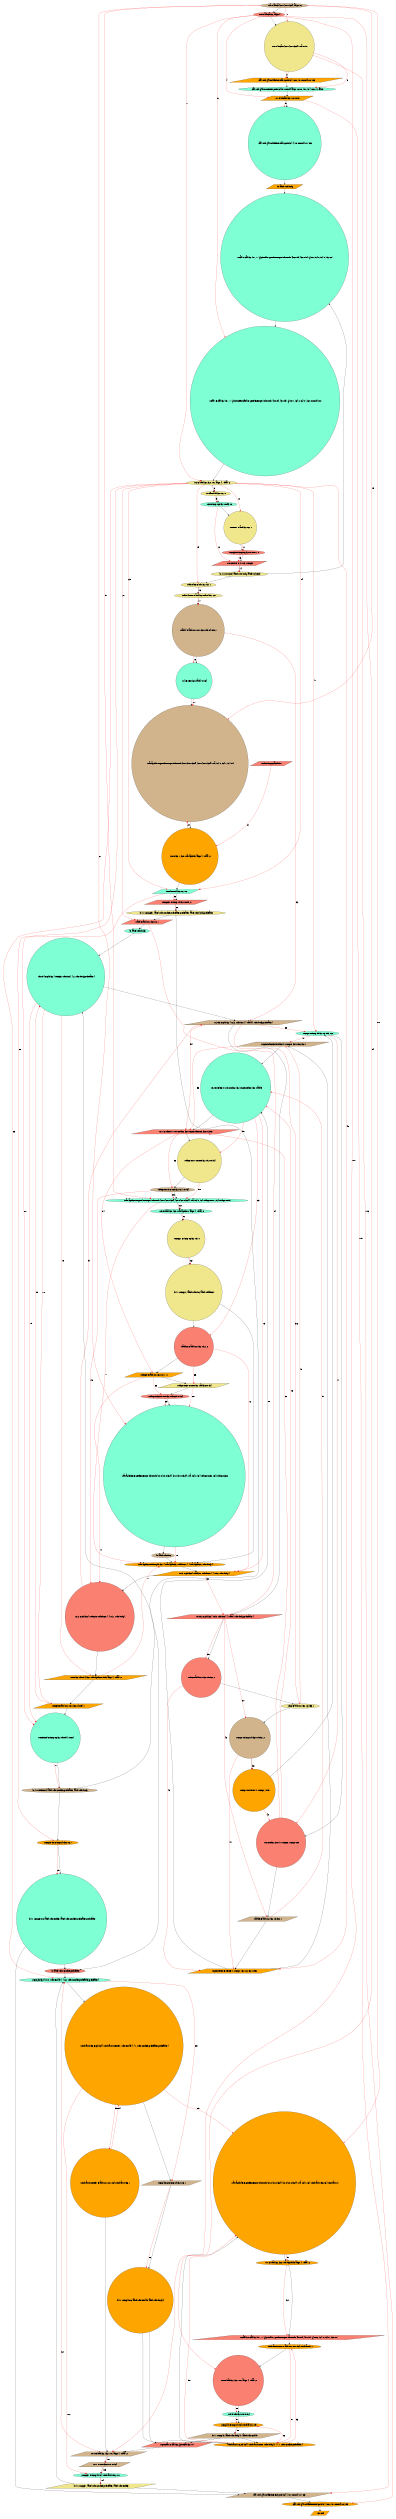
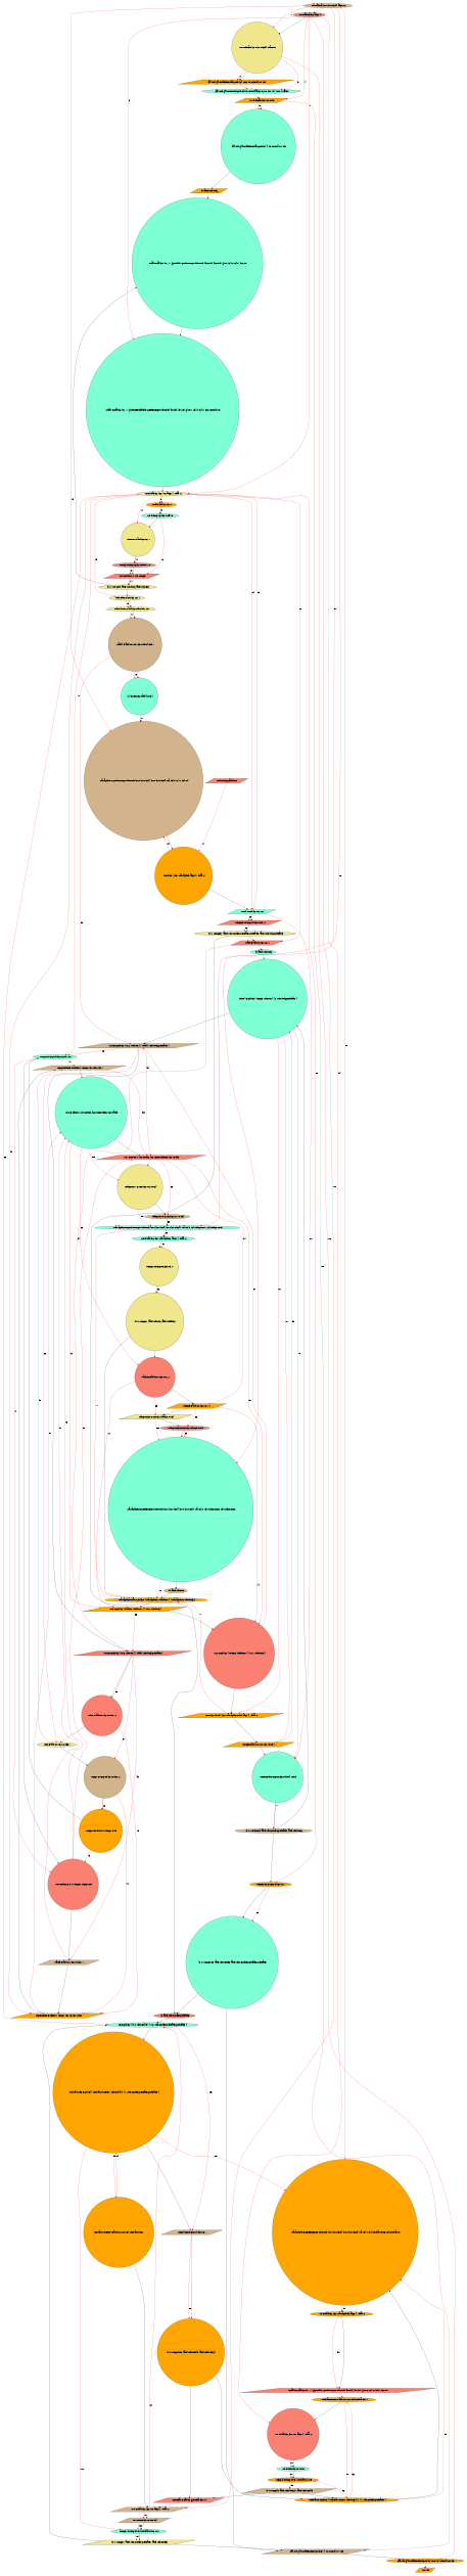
  digraph {
    node [fillcolor=orange shape=ellipse style=filled]
    edge [arrowhead=box color=red]
    n1 [fillcolor=tan label="  %a = alloca [20 x [20 x i32]], align 16"]
    n2 [fillcolor=salmon label="  %n = alloca i32, align 4"]
    n3 [fillcolor=khaki label="  %0 = bitcast [20 x [20 x i32]]* %a to i8*" shape=circle]
    n4 [fillcolor=tan label="  %arrayidx5 = getelementptr inbounds [20 x [20 x i32]], [20 x [20 x i32]]* %a, i64 0, i64 1, i64 %4" shape=circle]
    n5 [fillcolor=aquamarine label="  %arrayidx20 = getelementptr inbounds [20 x [20 x i32]], [20 x [20 x i32]]* %a, i64 0, i64 %idxprom17, i64 %idxprom19"]
    n6 [fillcolor=aquamarine label="  %arrayidx33 = getelementptr inbounds [20 x [20 x i32]], [20 x [20 x i32]]* %a, i64 0, i64 %idxprom30, i64 %idxprom32" shape=circle]
    n7 [label="  %arrayidx45 = getelementptr inbounds [20 x [20 x i32]], [20 x [20 x i32]]* %a, i64 0, i64 %indvars.iv96, i64 %indvars.iv" shape=circle]
    n8 [label="  %1 = bitcast i32* %n to i8*" shape=parallelogram]
    n9 [fillcolor=aquamarine label="  %call1 = call i32 (i8*, ...) @__isoc99_scanf(i8* getelementptr inbounds ([3 x i8], [3 x i8]* @.str.1, i64 0, i64 0), i32* nonnull %n)" shape=circle]
    n10 [fillcolor=khaki label="  %2 = load i32, i32* %n, align 4, !tbaa !2"]
    n11 [fillcolor=salmon label="  %8 = load i32, i32* %n, align 4, !tbaa !2" shape=circle]
    n12 [fillcolor=tan label="  %10 = load i32, i32* %n, align 4, !tbaa !2" shape=parallelogram]
    n13 [label="  call void @llvm.lifetime.start.p0i8(i64 1600, i8* nonnull %0) #3" shape=parallelogram]
    n14 [fillcolor=aquamarine label="  call void @llvm.memset.p0i8.i64(i8* nonnull align 16 %0, i8 0, i64 1600, i1 false)"]
    n15 [label="  call void @llvm.lifetime.end.p0i8(i64 1600, i8* nonnull %0) #3"]
    n16 [label="  store i32 1, i32* %arrayidx5, align 4, !tbaa !2" shape=circle]
    n17 [fillcolor=aquamarine label="  %5 = load i32, i32* %arrayidx20, align 4, !tbaa !2"]
    n18 [label="  %arrayidx20.sink = phi i32* [ %arrayidx33, %if.else27 ], [ %arrayidx20, %for.body ]"]
    n19 [fillcolor=tan label="  br label %for.inc"]
    n20 [label="  %7 = load i32, i32* %arrayidx45, align 4, !tbaa !2"]
    n21 [fillcolor=aquamarine label="  call void @llvm.lifetime.start.p0i8(i64 4, i8* nonnull %1) #3" shape=circle]
    n22 [fillcolor=tan label="  call void @llvm.lifetime.end.p0i8(i64 4, i8* nonnull %1) #3" shape=parallelogram]
-   n23 [fillcolor=khaki label="  %.off = add i32 %2, -1"]
+   n23 [label="  %.off = add i32 %2, -1"]
    n24 [fillcolor=khaki label="  %rem81 = and i32 %2, 1" shape=circle]
    n25 [fillcolor=khaki label="  %div8485 = lshr i32 %2, 1"]
    n26 [fillcolor=aquamarine label="  %mul = mul i32 %2, %2" shape=parallelogram]
    n27 [fillcolor=salmon label="  %add = add nsw i32 %2, 1" shape=parallelogram]
    n28 [label="  %cmp3788 = icmp slt i32 %2, 1"]
    n29 [fillcolor=aquamarine label="  %cmp8 = icmp slt i32 %j.093, %2"]
    n30 [label="  %spec.select = select i1 %cmp7, i32 %2, i32 %dec" shape=parallelogram]
    n31 [fillcolor=aquamarine label="  %6 = phi i32 [ %10, %for.end49 ], [ %2, %for.cond39.preheader.preheader ]"]
    n32 [fillcolor=aquamarine label="  %9 = sext i32 %8 to i64"]
    n33 [fillcolor=tan label="  %11 = sext i32 %10 to i64" shape=parallelogram]
    n34 [label="  ret void" shape=parallelogram]
    n35 [label="  br label %do.body" shape=parallelogram]
    n36 [fillcolor=aquamarine label="  %call = call i32 (i8*, ...) @printf(i8* getelementptr inbounds ([36 x i8], [36 x i8]* @.str, i64 0, i64 0), i32 20)" shape=circle]
    n37 [fillcolor=aquamarine label="  %3 = icmp ugt i32 %.off, 18"]
    n38 [fillcolor=salmon label="  %cmp3 = icmp eq i32 %rem81, 0"]
    n39 [fillcolor=khaki label="  %div84.zext = and i32 %div8485, 127"]
    n40 [fillcolor=salmon label="  %cmp691 = icmp ult i32 %mul, 2" shape=parallelogram]
    n41 [fillcolor=aquamarine label="  %exitcond = icmp eq i32 %k.094, %mul" shape=circle]
    n42 [fillcolor=aquamarine label="  br label %for.body"]
    n43 [fillcolor=salmon label="  %i.092 = phi i32 [ %i.3, %for.inc ], [ %add, %for.body.preheader ]" shape=parallelogram]
    n44 [fillcolor=aquamarine label="  br i1 %cmp3788, label %for.end53, label %for.cond39.preheader.preheader" shape=circle]
    n45 [fillcolor=tan label="  %spec.select83 = select i1 %cmp8, i32 %inc, i32 1" shape=parallelogram]
    n46 [fillcolor=salmon label="  %or.cond82 = or i1 %cmp8, %cmp7.not" shape=circle]
    n47 [fillcolor=aquamarine label="  %i.2 = select i1 %or.cond82, i32 %spec.select, i32 %add9" shape=circle]
    n48 [label="  %indvars.iv96 = phi i64 [ %indvars.iv.next97, %for.end49 ], [ 1, %for.cond39.preheader.preheader ]" shape=circle]
    n49 [fillcolor=tan label="  %cmp4086 = icmp slt i32 %6, 1" shape=parallelogram]
    n50 [fillcolor=salmon label="  %or.cond = or i1 %3, %cmp3" shape=parallelogram]
    n51 [fillcolor=khaki label="  br i1 %or.cond, label %do.body, label %do.end"]
    n52 [fillcolor=tan label="  %add4 = add nuw nsw i32 %div84.zext, 1" shape=circle]
    n53 [fillcolor=aquamarine label="  %4 = zext i32 %add4 to i64" shape=circle]
    n54 [fillcolor=tan label="  %j.093 = phi i32 [ %j.2, %for.inc ], [ %add4, %for.body.preheader ]" shape=parallelogram]
    n55 [fillcolor=khaki label="  %inc = add nsw i32 %j.093, 1"]
    n56 [fillcolor=salmon label="  %j.1 = select i1 %or.cond82, i32 %spec.select83, i32 %j.093" shape=parallelogram]
    n57 [fillcolor=khaki label="  br i1 %cmp691, label %for.cond39.preheader.preheader, label %for.body.preheader"]
    n58 [fillcolor=tan label="  br i1 %exitcond, label %for.cond36.preheader, label %for.body"]
    n59 [fillcolor=salmon label="  br label %for.cond39.preheader"]
    n60 [fillcolor=aquamarine label="  %k.094 = phi i32 [ %inc35, %for.inc ], [ 2, %for.body.preheader ]" shape=circle]
    n61 [fillcolor=salmon label="  %dec = add nsw i32 %i.092, -1" shape=circle]
    n62 [fillcolor=tan label="  %cmp7 = icmp slt i32 %i.092, 2" shape=circle]
    n63 [fillcolor=tan label="  %add9 = add nsw i32 %i.092, 1" shape=parallelogram]
    n64 [label="  store i32 %k.094, i32* %arrayidx20.sink, align 4, !tbaa !2" shape=parallelogram]
    n65 [label="  %inc35 = add nuw nsw i32 %k.094, 1" shape=parallelogram]
    n66 [fillcolor=khaki label="  %idxprom17 = sext i32 %i.2 to i64" shape=circle]
    n67 [fillcolor=tan label="  %idxprom19 = sext i32 %j.1 to i64"]
    n68 [label="  %dec29 = add nsw i32 %j.1, -1" shape=parallelogram]
    n69 [fillcolor=salmon label="  %j.2 = phi i32 [ %dec29, %if.else27 ], [ %j.1, %for.body ]" shape=circle]
    n70 [label="  %cmp7.not = xor i1 %cmp7, true" shape=circle]
    n71 [fillcolor=salmon label="  %add28 = add nsw i32 %i.2, 2" shape=circle]
    n72 [label="  %i.3 = phi i32 [ %add28, %if.else27 ], [ %i.2, %for.body ]" shape=parallelogram]
    n73 [fillcolor=khaki label="  %idxprom30 = sext i32 %add28 to i64" shape=parallelogram]
    n74 [fillcolor=salmon label="  %idxprom32 = sext i32 %dec29 to i64"]
    n75 [fillcolor=khaki label="  %cmp21 = icmp eq i32 %5, 0" shape=circle]
    n76 [fillcolor=khaki label="  br i1 %cmp21, label %for.inc, label %if.else27" shape=circle]
    n77 [label="  %indvars.iv.next97 = add nuw nsw i64 %indvars.iv96, 1" shape=circle]
    n78 [fillcolor=aquamarine label="  %cmp37 = icmp slt i64 %indvars.iv96, %11"]
    n79 [label="  br i1 %cmp4086, label %for.end49, label %for.body41" shape=circle]
    n80 [fillcolor=khaki label="  br i1 %cmp37, label %for.cond39.preheader, label %for.end53" shape=parallelogram]
    n81 [label="  %indvars.iv = phi i64 [ %indvars.iv.next, %for.body41 ], [ 1, %for.cond39.preheader ]"]
    n82 [fillcolor=salmon label="  %putchar = call i32 @putchar(i32 10)" shape=parallelogram]
    n83 [label="  %indvars.iv.next = add nuw nsw i64 %indvars.iv, 1"]
    n84 [label="  %cmp40 = icmp slt i64 %indvars.iv, %9"]
    n85 [fillcolor=tan label="  br i1 %cmp40, label %for.body41, label %for.end49" shape=parallelogram]
    n86 [fillcolor=salmon label="  %call46 = call i32 (i8*, ...) @printf(i8* getelementptr inbounds ([5 x i8], [5 x i8]* @.str.2, i64 0, i64 0), i32 %7)" shape=parallelogram]
    Node0x56222a39be90 [fillcolor=salmon shape=parallelogram]
    n1 -> n2 [arrowhead=vee color=""]
    n1 -> n3 [arrowhead=vee label=1]
    n1 -> n4 [arrowhead=vee label=19]
    n1 -> n5 [label=57]
    n1 -> n6 [label=67]
    n1 -> n7 [arrowhead=vee label=88]
    n2 -> n3 [color=""]
    n2 -> n8 [arrowhead=diamond label=4]
    n2 -> n9 [arrowhead=vee label=6]
    n2 -> n10 [label=7]
    n2 -> n11 [arrowhead=diamond label=94]
    n2 -> n12 [label=100]
    n3 -> n13 [color=""]
    n3 -> n13 [label=2]
    n3 -> n14 [label=3]
    n3 -> n15 [arrowhead=vee label=106]
    n4 -> n16 [arrowhead=diamond color=""]
    n5 -> n17 [color=""]
    n5 -> n17 [arrowhead=diamond label=60]
    n5 -> n18 [arrowhead=vee label=71]
    n6 -> n18 [label=70]
    n6 -> n19 [color=""]
    n7 -> n20 [arrowhead=diamond color=""]
    n7 -> n20 [arrowhead=vee label=91]
    n8 -> n21 [color=""]
    n8 -> n21 [arrowhead=vee label=5]
    n8 -> n22 [label=105]
    n9 -> n10 [arrowhead=vee color=""]
    n10 -> n23 [color=""]
    n10 -> n23 [arrowhead=diamond label=8]
    n10 -> n24 [arrowhead=diamond label=10]
    n10 -> n25 [arrowhead=vee label=15]
    n10 -> n26 [arrowhead=vee label=23]
    n10 -> n26 [label=24]
    n10 -> n27 [label=27]
    n10 -> n28 [arrowhead=vee label=28]
    n10 -> n29 [label=40]
    n10 -> n30 [label=45]
    n10 -> n31 [arrowhead=vee label=83]
    n11 -> n32 [color=""]
    n11 -> n32 [arrowhead=diamond label=95]
    n12 -> n31 [label=82]
    n12 -> n33 [arrowhead=vee color=""]
    n12 -> n33 [label=101]
    n13 -> n14 [arrowhead=vee color=""]
    n14 -> n8 [color=""]
    n15 -> n34 [color=""]
    n16 -> n4 [label=22]
    n16 -> n26 [color=""]
    n17 -> n75 [color=""]
    n17 -> n75 [arrowhead=vee label=61]
    n18 -> n72 [arrowhead=diamond color=""]
    n19 -> n18 [arrowhead=vee color=""]
    n20 -> n86 [color=""]
    n20 -> n86 [arrowhead=vee label=92]
    n21 -> n35 [arrowhead=vee color=""]
    n22 -> n15 [arrowhead=vee color=""]
    n23 -> n37 [color=""]
    n23 -> n37 [arrowhead=diamond label=9]
    n24 -> n38 [arrowhead=diamond color=""]
    n24 -> n38 [label=11]
    n25 -> n39 [color=""]
    n25 -> n39 [arrowhead=vee label=16]
    n26 -> n40 [color=""]
    n26 -> n40 [label=25]
    n26 -> n41 [label=80]
    n27 -> n42 [color=""]
    n27 -> n43 [arrowhead=diamond label=34]
    n28 -> n44 [arrowhead=diamond color=""]
    n28 -> n44 [label=29]
    n29 -> n45 [arrowhead=diamond label=47]
    n29 -> n46 [arrowhead=vee color=""]
    n29 -> n46 [arrowhead=vee label=41]
    n30 -> n45 [arrowhead=vee color=""]
-   n30 -> n47 [color=black label=50]
+   n30 -> n47 [label=50]
    n31 -> n48 [arrowhead=vee color=""]
    n31 -> n49 [label=85]
    n32 -> n84 [color=""]
    n32 -> n84 [arrowhead=diamond label=97]
    n33 -> n78 [color=""]
    n33 -> n78 [arrowhead=vee label=103]
    n35 -> n36 [arrowhead=diamond color=""]
    n36 -> n9 [arrowhead=diamond color=""]
    n37 -> n24 [arrowhead=vee color=""]
    n37 -> n50 [label=12]
    n38 -> n50 [arrowhead=vee color=""]
    n38 -> n50 [label=13]
    n39 -> n52 [color=""]
    n39 -> n52 [label=17]
    n40 -> n57 [arrowhead=vee color=""]
    n40 -> n57 [arrowhead=diamond label=26]
    n41 -> n58 [arrowhead=vee color=""]
    n41 -> n58 [arrowhead=vee label=81]
    n42 -> n60 [arrowhead=vee color=""]
    n43 -> n61 [arrowhead=diamond color=""]
    n43 -> n61 [arrowhead=vee label=35]
    n43 -> n62 [label=37]
    n43 -> n63 [arrowhead=diamond label=43]
    n44 -> n22 [arrowhead=diamond color=""]
    n44 -> n59 [color=""]
    n45 -> n47 [arrowhead=vee color=""]
    n45 -> n56 [label=53]
    n46 -> n47 [arrowhead=vee label=49]
    n46 -> n56 [arrowhead=diamond label=52]
    n46 -> n63 [arrowhead=diamond color=""]
    n47 -> n56 [arrowhead=vee color=""]
    n47 -> n66 [arrowhead=vee label=55]
    n47 -> n71 [arrowhead=diamond label=63]
    n47 -> n72 [arrowhead=vee label=73]
    n48 -> n7 [arrowhead=diamond label=89]
    n48 -> n49 [arrowhead=vee color=""]
    n48 -> n77 [label=99]
    n48 -> n78 [label=102]
    n49 -> n79 [arrowhead=diamond color=""]
    n49 -> n79 [arrowhead=diamond label=86]
    n50 -> n51 [arrowhead=vee color=""]
    n50 -> n51 [label=14]
    n51 -> n25 [arrowhead=vee color=""]
    n51 -> n36 [arrowhead=diamond color=""]
    n52 -> n53 [arrowhead=diamond color=""]
    n52 -> n53 [arrowhead=diamond label=18]
    n52 -> n54 [arrowhead=vee label=32]
    n53 -> n4 [color=""]
    n53 -> n4 [label=20]
    n54 -> n29 [arrowhead=diamond label=39]
    n54 -> n43 [arrowhead=vee color=""]
    n54 -> n55 [arrowhead=vee label=36]
    n54 -> n56 [label=54]
    n55 -> n45 [arrowhead=vee label=48]
    n55 -> n62 [arrowhead=diamond color=""]
    n56 -> n66 [arrowhead=vee color=""]
    n56 -> n67 [label=56]
    n56 -> n68 [arrowhead=vee label=64]
-   n67 -> n69 [arrowhead=diamond label=75]
+   n56 -> n69 [arrowhead=diamond label=75]
    n57 -> n27 [arrowhead=diamond color=""]
    n57 -> n59 [arrowhead=diamond color=""]
    n58 -> n28 [arrowhead=vee color=""]
    n58 -> n60 [arrowhead=vee color=""]
    n59 -> n31 [color=""]
    n60 -> n41 [label=79]
    n60 -> n54 [color=""]
    n60 -> n64 [arrowhead=vee label=76]
    n60 -> n65 [arrowhead=vee label=78]
    n61 -> n30 [label=46]
    n61 -> n55 [arrowhead=vee color=""]
    n62 -> n30 [arrowhead=vee label=44]
    n62 -> n70 [arrowhead=vee color=""]
    n62 -> n70 [label=38]
    n63 -> n30 [color=""]
    n63 -> n47 [arrowhead=diamond label=51]
    n64 -> n18 [label=77]
    n64 -> n65 [color=""]
    n65 -> n41 [arrowhead=vee color=""]
    n65 -> n60 [label=30]
    n66 -> n5 [label=58]
    n66 -> n67 [color=""]
    n67 -> n5 [color=""]
    n67 -> n5 [arrowhead=diamond label=59]
    n68 -> n69 [label=74]
    n68 -> n73 [color=""]
    n68 -> n74 [label=66]
    n69 -> n54 [label=31]
    n69 -> n64 [color=""]
    n70 -> n29 [arrowhead=vee color=""]
    n70 -> n46 [arrowhead=diamond label=42]
    n71 -> n68 [color=""]
    n71 -> n72 [label=72]
    n71 -> n73 [label=65]
    n72 -> n43 [label=33]
    n72 -> n69 [color=""]
    n73 -> n6 [arrowhead=vee label=68]
    n73 -> n74 [arrowhead=vee color=""]
    n74 -> n6 [arrowhead=diamond color=""]
    n74 -> n6 [arrowhead=vee label=69]
    n75 -> n76 [arrowhead=vee color=""]
    n75 -> n76 [label=62]
    n76 -> n18 [color=""]
    n76 -> n71 [arrowhead=vee color=""]
    n77 -> n12 [color=""]
    n77 -> n48 [arrowhead=vee label=84]
    n78 -> n80 [arrowhead=diamond color=""]
    n78 -> n80 [arrowhead=diamond label=104]
    n79 -> n81 [arrowhead=diamond color=""]
    n79 -> n82 [color=""]
    n80 -> n22 [arrowhead=diamond color=""]
    n80 -> n31 [color=""]
    n81 -> n7 [arrowhead=diamond color=""]
    n81 -> n7 [label=90]
    n81 -> n83 [arrowhead=vee label=93]
    n81 -> n84 [arrowhead=diamond label=96]
    n82 -> n12 [color=""]
    n83 -> n11 [arrowhead=vee color=""]
    n83 -> n81 [label=87]
    n84 -> n85 [arrowhead=vee color=""]
    n84 -> n85 [arrowhead=diamond label=98]
    n85 -> n81 [color=""]
    n85 -> n82 [arrowhead=diamond color=""]
    n86 -> n83 [arrowhead=diamond color=""]
    Node0x56222a39be90 -> n16 [arrowhead=vee label=21]
  }
